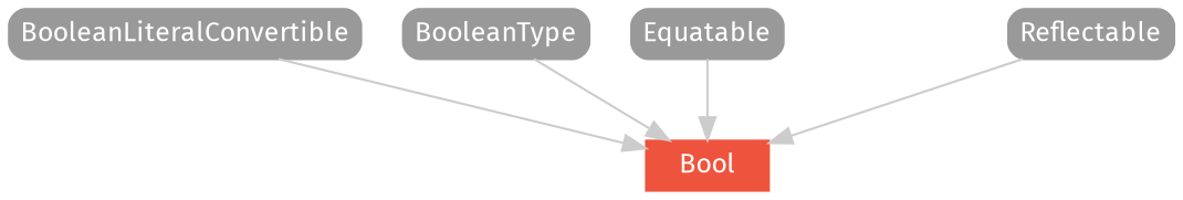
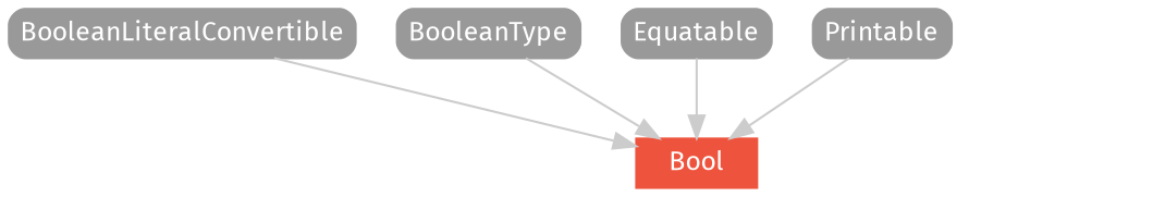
  strict digraph {
    fontname="Fira Sans"
    node [color="#999999" fillcolor="#999999" fontcolor=white fontname="Fira Sans" fontsize=12 margin="0.07,0.05" shape=box style="filled,rounded"]
    edge [color="#cccccc" fontname="Fira Sans"]
    Bool [color="#ee543d" fillcolor="#ee543d" height=0.3 style=filled]
    BooleanLiteralConvertible [height=0.3]
    BooleanType [height=0.3]
    Equatable [height=0.3]
-   Reflectable [height=0.3]
+   Printable [height=0.3]
    subgraph sub_1 {
      rank=max
      Bool
    }
    BooleanLiteralConvertible -> Bool
    BooleanType -> Bool
    Equatable -> Bool
-   Reflectable -> Bool
+   Printable -> Bool
  }
